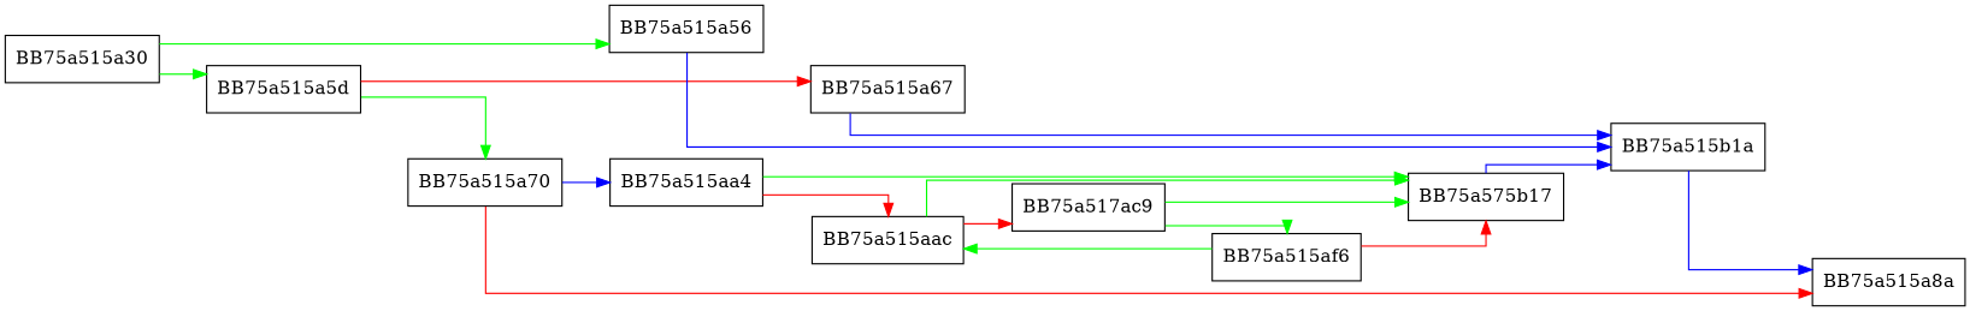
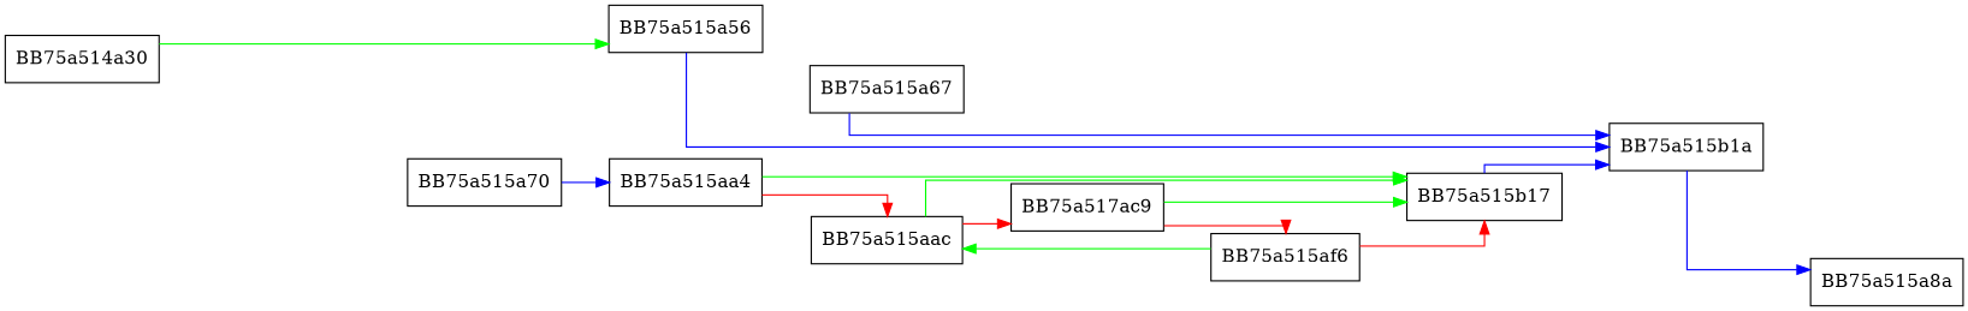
  digraph {
    rankdir=LR
    splines=ortho
    node [shape=box]
    edge [color=green]
-   BB75a515a30
-   BB75a515a5d
+   BB75a515a30 [label=BB75a514a30]
    BB75a515a56
    BB75a515a70
    BB75a515a67
    BB75a515b1a
    BB75a515aa4
    BB75a515a8a
-   BB75a515b17 [label=BB75a575b17]
+   BB75a515b17
    BB75a515aac
    n11 [label=BB75a517ac9]
    BB75a515af6
-   BB75a515a30 -> BB75a515a5d
    BB75a515a30 -> BB75a515a56
-   BB75a515a5d -> BB75a515a70
-   BB75a515a5d -> BB75a515a67 [color=red]
    BB75a515a56 -> BB75a515b1a [color=blue]
    BB75a515a70 -> BB75a515aa4 [color=blue]
-   BB75a515a70 -> BB75a515a8a [color=red]
    BB75a515a67 -> BB75a515b1a [color=blue]
    BB75a515b1a -> BB75a515a8a [color=blue]
    BB75a515aa4 -> BB75a515b17
    BB75a515aa4 -> BB75a515aac [color=red]
    BB75a515b17 -> BB75a515b1a [color=blue]
    BB75a515aac -> BB75a515b17
    BB75a515aac -> n11 [color=red]
    n11 -> BB75a515b17
-   n11 -> BB75a515af6
+   n11 -> BB75a515af6 [color=red]
    BB75a515af6 -> BB75a515b17 [color=red]
    BB75a515af6 -> BB75a515aac
  }
